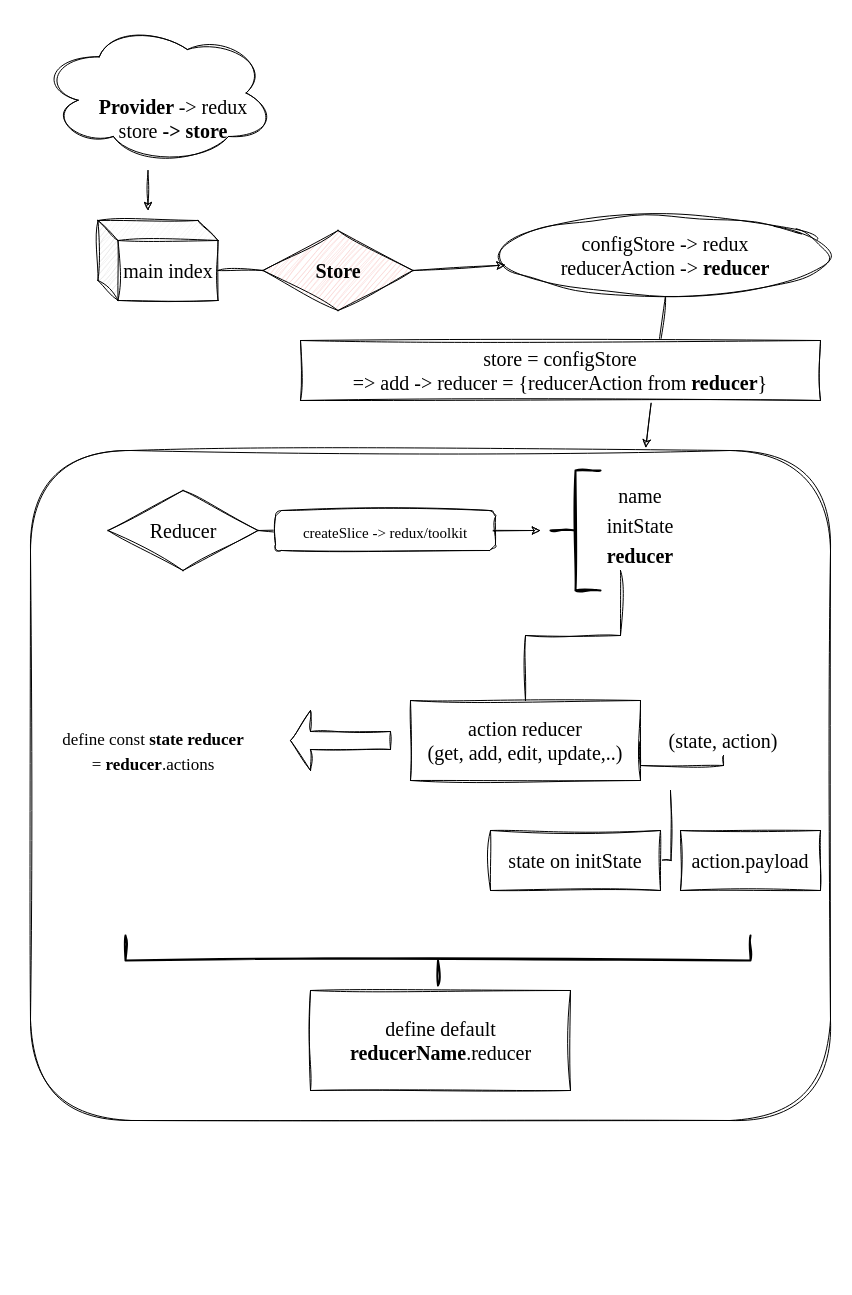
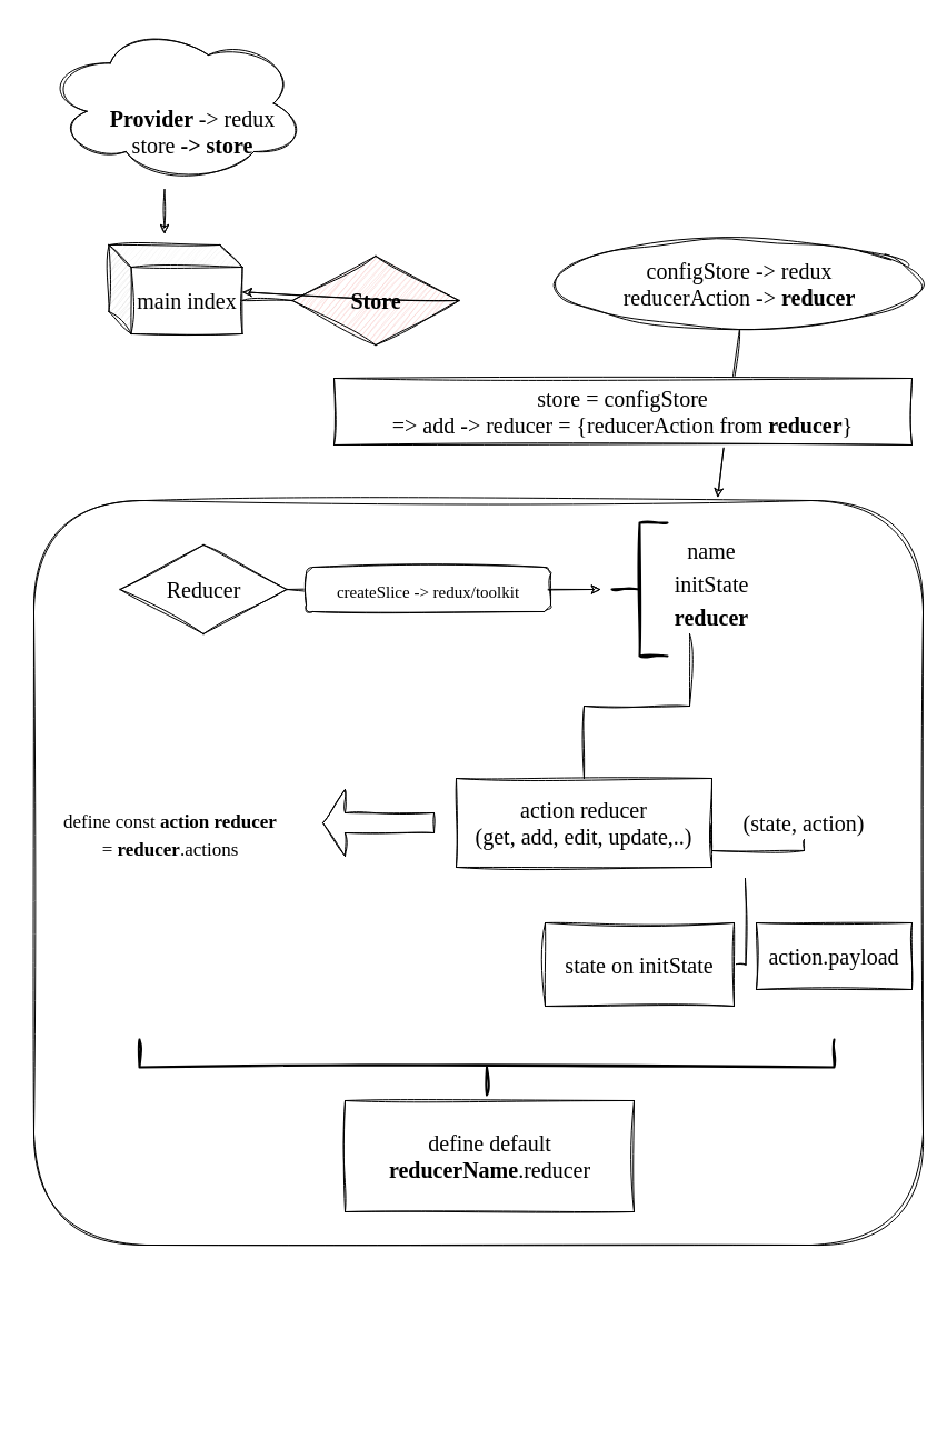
  <mxCell id="0" />
  <mxCell id="1" parent="0" />
  <mxCell id="2" value="" style="endArrow=classic;html=1;rounded=0;sketch=1;hachureGap=4;jiggle=2;curveFitting=1;fontFamily=Architects Daughter;fontSource=https%3A%2F%2Ffonts.googleapis.com%2Fcss%3Ffamily%3DArchitects%2BDaughter;fontSize=16;exitX=0.5;exitY=1;exitDx=0;exitDy=0;entryX=0.769;entryY=-0.004;entryDx=0;entryDy=0;entryPerimeter=0;" edge="1" parent="1" source="31" target="4"><mxGeometry width="50" height="50" relative="1" as="geometry"><mxPoint x="550" y="470" as="sourcePoint" /><mxPoint x="600" y="420" as="targetPoint" /></mxGeometry></mxCell>
  <mxCell id="3" value="store = configStore&lt;br&gt;=&amp;gt; add -&amp;gt; reducer = {reducerAction from &lt;b&gt;reducer&lt;/b&gt;}" style="whiteSpace=wrap;html=1;sketch=1;hachureGap=4;jiggle=2;curveFitting=1;fontFamily=Architects Daughter;fontSource=https%3A%2F%2Ffonts.googleapis.com%2Fcss%3Ffamily%3DArchitects%2BDaughter;fontSize=20;rounded=0;" vertex="1" parent="1"><mxGeometry x="300" y="340" width="520" height="60" as="geometry" /></mxCell>
  <mxCell id="4" value="" style="rounded=1;whiteSpace=wrap;html=1;sketch=1;hachureGap=4;jiggle=2;curveFitting=1;fontFamily=Architects Daughter;fontSource=https%3A%2F%2Ffonts.googleapis.com%2Fcss%3Ffamily%3DArchitects%2BDaughter;fontSize=20;" vertex="1" parent="1"><mxGeometry x="30" y="450" width="800" height="670" as="geometry" /></mxCell>
  <mxCell id="5" value="" style="rounded=0;whiteSpace=wrap;html=1;sketch=1;hachureGap=4;jiggle=2;curveFitting=1;fontFamily=Architects Daughter;fontSource=https%3A%2F%2Ffonts.googleapis.com%2Fcss%3Ffamily%3DArchitects%2BDaughter;fontSize=20;" vertex="1" parent="1"><mxGeometry x="310" y="990" width="260" height="100" as="geometry" /></mxCell>
  <mxCell id="6" value="" style="endArrow=classic;html=1;rounded=0;sketch=1;hachureGap=4;jiggle=2;curveFitting=1;fontFamily=Architects Daughter;fontSource=https%3A%2F%2Ffonts.googleapis.com%2Fcss%3Ffamily%3DArchitects%2BDaughter;fontSize=16;" edge="1" parent="1"><mxGeometry width="50" height="50" relative="1" as="geometry"><mxPoint x="257.5" y="530" as="sourcePoint" /><mxPoint x="540" y="530" as="targetPoint" /></mxGeometry></mxCell>
  <mxCell id="7" value="" style="rounded=1;whiteSpace=wrap;html=1;sketch=1;hachureGap=4;jiggle=2;curveFitting=1;fontFamily=Architects Daughter;fontSource=https%3A%2F%2Ffonts.googleapis.com%2Fcss%3Ffamily%3DArchitects%2BDaughter;fontSize=20;" vertex="1" parent="1"><mxGeometry x="275" y="510" width="220" height="40" as="geometry" /></mxCell>
  <mxCell id="8" value="" style="ellipse;shape=cloud;whiteSpace=wrap;html=1;sketch=1;hachureGap=4;jiggle=2;curveFitting=1;fontFamily=Architects Daughter;fontSource=https%3A%2F%2Ffonts.googleapis.com%2Fcss%3Ffamily%3DArchitects%2BDaughter;fontSize=20;" vertex="1" parent="1"><mxGeometry x="40" y="20" width="235" height="145" as="geometry" /></mxCell>
  <mxCell id="9" value="main index" style="shape=cube;whiteSpace=wrap;html=1;boundedLbl=1;backgroundOutline=1;darkOpacity=0.05;darkOpacity2=0.1;sketch=1;hachureGap=4;jiggle=2;curveFitting=1;fontFamily=Architects Daughter;fontSource=https%3A%2F%2Ffonts.googleapis.com%2Fcss%3Ffamily%3DArchitects%2BDaughter;fontSize=20;" vertex="1" parent="1"><mxGeometry x="97.5" y="220" width="120" height="80" as="geometry" /></mxCell>
  <mxCell id="10" value="&lt;b&gt;Provider &lt;/b&gt;-&amp;gt; redux&lt;br&gt;store &lt;b&gt;-&amp;gt; store&lt;/b&gt;" style="text;html=1;strokeColor=none;fillColor=none;align=center;verticalAlign=middle;whiteSpace=wrap;rounded=0;fontSize=20;fontFamily=Architects Daughter;" vertex="1" parent="1"><mxGeometry x="72.5" y="102.5" width="200" height="30" as="geometry" /></mxCell>
  <mxCell id="11" value="" style="endArrow=classic;html=1;rounded=0;sketch=1;hachureGap=4;jiggle=2;curveFitting=1;fontFamily=Architects Daughter;fontSource=https%3A%2F%2Ffonts.googleapis.com%2Fcss%3Ffamily%3DArchitects%2BDaughter;fontSize=16;" edge="1" parent="1"><mxGeometry width="50" height="50" relative="1" as="geometry"><mxPoint x="147.5" y="170" as="sourcePoint" /><mxPoint x="147.5" y="210" as="targetPoint" /></mxGeometry></mxCell>
  <mxCell id="12" value="&lt;b&gt;Store&lt;/b&gt;" style="rhombus;whiteSpace=wrap;html=1;sketch=1;hachureGap=4;jiggle=2;curveFitting=1;fontFamily=Architects Daughter;fontSource=https%3A%2F%2Ffonts.googleapis.com%2Fcss%3Ffamily%3DArchitects%2BDaughter;fontSize=20;fillColor=#f8cecc;" vertex="1" parent="1"><mxGeometry x="262.5" y="230" width="150" height="80" as="geometry" /></mxCell>
  <mxCell id="13" value="Reducer" style="rhombus;whiteSpace=wrap;html=1;sketch=1;hachureGap=4;jiggle=2;curveFitting=1;fontFamily=Architects Daughter;fontSource=https%3A%2F%2Ffonts.googleapis.com%2Fcss%3Ffamily%3DArchitects%2BDaughter;fontSize=20;" vertex="1" parent="1"><mxGeometry x="107.5" y="490" width="150" height="80" as="geometry" /></mxCell>
  <mxCell id="14" value="&lt;font style=&quot;font-size: 15px;&quot;&gt;createSlice -&amp;gt; redux/toolkit&lt;/font&gt;" style="text;html=1;strokeColor=none;fillColor=none;align=center;verticalAlign=middle;whiteSpace=wrap;rounded=0;fontSize=20;fontFamily=Architects Daughter;" vertex="1" parent="1"><mxGeometry x="285" y="515" width="200" height="30" as="geometry" /></mxCell>
  <mxCell id="15" value="" style="strokeWidth=2;html=1;shape=mxgraph.flowchart.annotation_2;align=left;labelPosition=right;pointerEvents=1;sketch=1;hachureGap=4;jiggle=2;curveFitting=1;fontFamily=Architects Daughter;fontSource=https%3A%2F%2Ffonts.googleapis.com%2Fcss%3Ffamily%3DArchitects%2BDaughter;fontSize=20;" vertex="1" parent="1"><mxGeometry x="550" y="470" width="50" height="120" as="geometry" /></mxCell>
  <mxCell id="16" value="name" style="text;html=1;strokeColor=none;fillColor=none;align=center;verticalAlign=middle;whiteSpace=wrap;rounded=0;fontSize=20;fontFamily=Architects Daughter;" vertex="1" parent="1"><mxGeometry x="610" y="480" width="60" height="30" as="geometry" /></mxCell>
  <mxCell id="17" value="initState" style="text;html=1;strokeColor=none;fillColor=none;align=center;verticalAlign=middle;whiteSpace=wrap;rounded=0;fontSize=20;fontFamily=Architects Daughter;" vertex="1" parent="1"><mxGeometry x="610" y="510" width="60" height="30" as="geometry" /></mxCell>
  <mxCell id="18" value="&lt;b&gt;reducer&lt;/b&gt;" style="text;html=1;strokeColor=none;fillColor=none;align=center;verticalAlign=middle;whiteSpace=wrap;rounded=0;fontSize=20;fontFamily=Architects Daughter;" vertex="1" parent="1"><mxGeometry x="610" y="540" width="60" height="30" as="geometry" /></mxCell>
  <mxCell id="19" value="&lt;font style=&quot;font-size: 20px;&quot;&gt;action reducer&lt;br&gt;(get, add, edit, update,..)&lt;/font&gt;" style="whiteSpace=wrap;html=1;align=center;verticalAlign=middle;treeFolding=1;treeMoving=1;newEdgeStyle={&quot;edgeStyle&quot;:&quot;elbowEdgeStyle&quot;,&quot;startArrow&quot;:&quot;none&quot;,&quot;endArrow&quot;:&quot;none&quot;};sketch=1;hachureGap=4;jiggle=2;curveFitting=1;fontFamily=Architects Daughter;fontSource=https%3A%2F%2Ffonts.googleapis.com%2Fcss%3Ffamily%3DArchitects%2BDaughter;fontSize=20;" vertex="1" parent="1"><mxGeometry x="410" y="700" width="230" height="80" as="geometry" /></mxCell>
  <mxCell id="20" value="" style="edgeStyle=elbowEdgeStyle;elbow=vertical;sourcePerimeterSpacing=0;targetPerimeterSpacing=0;startArrow=none;endArrow=none;rounded=0;curved=0;sketch=1;hachureGap=4;jiggle=2;curveFitting=1;fontFamily=Architects Daughter;fontSource=https%3A%2F%2Ffonts.googleapis.com%2Fcss%3Ffamily%3DArchitects%2BDaughter;fontSize=16;" edge="1" target="19" parent="1"><mxGeometry relative="1" as="geometry"><mxPoint x="620" y="570" as="sourcePoint" /></mxGeometry></mxCell>
  <mxCell id="21" value="(state, action)" style="text;html=1;strokeColor=none;fillColor=none;align=center;verticalAlign=middle;whiteSpace=wrap;rounded=0;fontSize=20;fontFamily=Architects Daughter;" vertex="1" parent="1"><mxGeometry x="650" y="725" width="146" height="30" as="geometry" /></mxCell>
  <mxCell id="22" value="" style="edgeStyle=orthogonalEdgeStyle;sourcePerimeterSpacing=0;targetPerimeterSpacing=0;startArrow=none;endArrow=none;rounded=0;targetPortConstraint=eastwest;sourcePortConstraint=northsouth;curved=0;rounded=0;sketch=1;hachureGap=4;jiggle=2;curveFitting=1;fontFamily=Architects Daughter;fontSource=https%3A%2F%2Ffonts.googleapis.com%2Fcss%3Ffamily%3DArchitects%2BDaughter;fontSize=16;" edge="1" target="24" parent="1"><mxGeometry relative="1" as="geometry"><mxPoint x="670" y="790" as="sourcePoint" /></mxGeometry></mxCell>
  <mxCell id="23" value="" style="edgeStyle=orthogonalEdgeStyle;sourcePerimeterSpacing=0;targetPerimeterSpacing=0;startArrow=none;endArrow=none;rounded=0;targetPortConstraint=eastwest;sourcePortConstraint=northsouth;curved=0;rounded=0;sketch=1;hachureGap=4;jiggle=2;curveFitting=1;fontFamily=Architects Daughter;fontSource=https%3A%2F%2Ffonts.googleapis.com%2Fcss%3Ffamily%3DArchitects%2BDaughter;fontSize=16;exitX=0.5;exitY=1;exitDx=0;exitDy=0;" edge="1" target="19" parent="1" source="21"><mxGeometry relative="1" as="geometry"><mxPoint x="670" y="790" as="sourcePoint" /></mxGeometry></mxCell>
- <mxCell id="24" value="state on initState" style="whiteSpace=wrap;html=1;align=center;verticalAlign=middle;treeFolding=1;treeMoving=1;sketch=1;hachureGap=4;jiggle=2;curveFitting=1;fontFamily=Architects Daughter;fontSource=https%3A%2F%2Ffonts.googleapis.com%2Fcss%3Ffamily%3DArchitects%2BDaughter;fontSize=20;" vertex="1" parent="1"><mxGeometry x="490" y="830" width="170" height="60" as="geometry" /></mxCell>
+ <mxCell id="24" value="state on initState" style="whiteSpace=wrap;html=1;align=center;verticalAlign=middle;treeFolding=1;treeMoving=1;sketch=1;hachureGap=4;jiggle=2;curveFitting=1;fontFamily=Architects Daughter;fontSource=https%3A%2F%2Ffonts.googleapis.com%2Fcss%3Ffamily%3DArchitects%2BDaughter;fontSize=20;" vertex="1" parent="1"><mxGeometry x="490" y="830" width="170" height="75" as="geometry" /></mxCell>
  <mxCell id="25" value="action.payload" style="whiteSpace=wrap;html=1;align=center;verticalAlign=middle;treeFolding=1;treeMoving=1;sketch=1;hachureGap=4;jiggle=2;curveFitting=1;fontFamily=Architects Daughter;fontSource=https%3A%2F%2Ffonts.googleapis.com%2Fcss%3Ffamily%3DArchitects%2BDaughter;fontSize=20;" vertex="1" parent="1"><mxGeometry x="680" y="830" width="140" height="60" as="geometry" /></mxCell>
  <mxCell id="26" value="" style="shape=singleArrow;direction=west;whiteSpace=wrap;html=1;sketch=1;hachureGap=4;jiggle=2;curveFitting=1;fontFamily=Architects Daughter;fontSource=https%3A%2F%2Ffonts.googleapis.com%2Fcss%3Ffamily%3DArchitects%2BDaughter;fontSize=20;" vertex="1" parent="1"><mxGeometry x="290" y="710" width="100" height="60" as="geometry" /></mxCell>
- <mxCell id="27" value="&lt;font style=&quot;font-size: 17px;&quot;&gt;define const &lt;b&gt;state reducer &lt;/b&gt;&lt;br&gt;= &lt;b&gt;reducer&lt;/b&gt;.actions&lt;/font&gt;" style="text;html=1;strokeColor=none;fillColor=none;align=center;verticalAlign=middle;whiteSpace=wrap;rounded=0;fontSize=20;fontFamily=Architects Daughter;" vertex="1" parent="1"><mxGeometry y="720" width="266" height="60" as="geometry" x="20" /></mxCell>
+ <mxCell id="27" value="&lt;font style=&quot;font-size: 17px;&quot;&gt;define const &lt;b&gt;action reducer &lt;/b&gt;&lt;br&gt;= &lt;b&gt;reducer&lt;/b&gt;.actions&lt;/font&gt;" style="text;html=1;strokeColor=none;fillColor=none;align=center;verticalAlign=middle;whiteSpace=wrap;rounded=0;fontSize=20;fontFamily=Architects Daughter;" vertex="1" parent="1"><mxGeometry y="720" width="266" height="60" as="geometry" x="20" /></mxCell>
  <mxCell id="28" value="define default &lt;b&gt;reducerName&lt;/b&gt;.reducer" style="text;html=1;strokeColor=none;fillColor=none;align=center;verticalAlign=middle;whiteSpace=wrap;rounded=0;fontSize=20;fontFamily=Architects Daughter;" vertex="1" parent="1"><mxGeometry x="312.5" y="1010" width="255" height="60" as="geometry" /></mxCell>
  <mxCell id="29" value="" style="strokeWidth=2;html=1;shape=mxgraph.flowchart.annotation_2;align=left;labelPosition=right;pointerEvents=1;sketch=1;hachureGap=4;jiggle=2;curveFitting=1;fontFamily=Architects Daughter;fontSource=https%3A%2F%2Ffonts.googleapis.com%2Fcss%3Ffamily%3DArchitects%2BDaughter;fontSize=20;rotation=-90;" vertex="1" parent="1"><mxGeometry x="412.5" y="647.5" width="50" height="625" as="geometry" /></mxCell>
  <mxCell id="30" value="" style="endArrow=none;html=1;rounded=0;sketch=1;hachureGap=4;jiggle=2;curveFitting=1;fontFamily=Architects Daughter;fontSource=https%3A%2F%2Ffonts.googleapis.com%2Fcss%3Ffamily%3DArchitects%2BDaughter;fontSize=16;entryX=0;entryY=0.5;entryDx=0;entryDy=0;" edge="1" parent="1" target="12"><mxGeometry width="50" height="50" relative="1" as="geometry"><mxPoint x="217.5" y="270" as="sourcePoint" /><mxPoint x="267.5" y="220" as="targetPoint" /></mxGeometry></mxCell>
  <mxCell id="31" value="configStore -&amp;gt; redux&lt;br&gt;reducerAction -&amp;gt; &lt;b&gt;reducer&lt;/b&gt;" style="ellipse;whiteSpace=wrap;html=1;sketch=1;hachureGap=4;jiggle=2;curveFitting=1;fontFamily=Architects Daughter;fontSource=https%3A%2F%2Ffonts.googleapis.com%2Fcss%3Ffamily%3DArchitects%2BDaughter;fontSize=20;" vertex="1" parent="1"><mxGeometry x="500" y="215" width="330" height="80" as="geometry" /></mxCell>
- <mxCell id="32" value="" style="endArrow=classic;html=1;rounded=0;sketch=1;hachureGap=4;jiggle=2;curveFitting=1;fontFamily=Architects Daughter;fontSource=https%3A%2F%2Ffonts.googleapis.com%2Fcss%3Ffamily%3DArchitects%2BDaughter;fontSize=16;exitX=1;exitY=0.5;exitDx=0;exitDy=0;" edge="1" parent="1" source="12" target="31"><mxGeometry width="50" height="50" relative="1" as="geometry"><mxPoint x="470" y="390" as="sourcePoint" /><mxPoint x="520" y="340" as="targetPoint" /></mxGeometry></mxCell>
+ <mxCell id="32" value="" style="endArrow=classic;html=1;rounded=0;sketch=1;hachureGap=4;jiggle=2;curveFitting=1;fontFamily=Architects Daughter;fontSource=https%3A%2F%2Ffonts.googleapis.com%2Fcss%3Ffamily%3DArchitects%2BDaughter;fontSize=16;exitX=1;exitY=0.5;exitDx=0;exitDy=0;" edge="1" parent="1" source="12" target="9"><mxGeometry width="50" height="50" relative="1" as="geometry"><mxPoint x="470" y="390" as="sourcePoint" /><mxPoint x="520" y="340" as="targetPoint" /></mxGeometry></mxCell>
